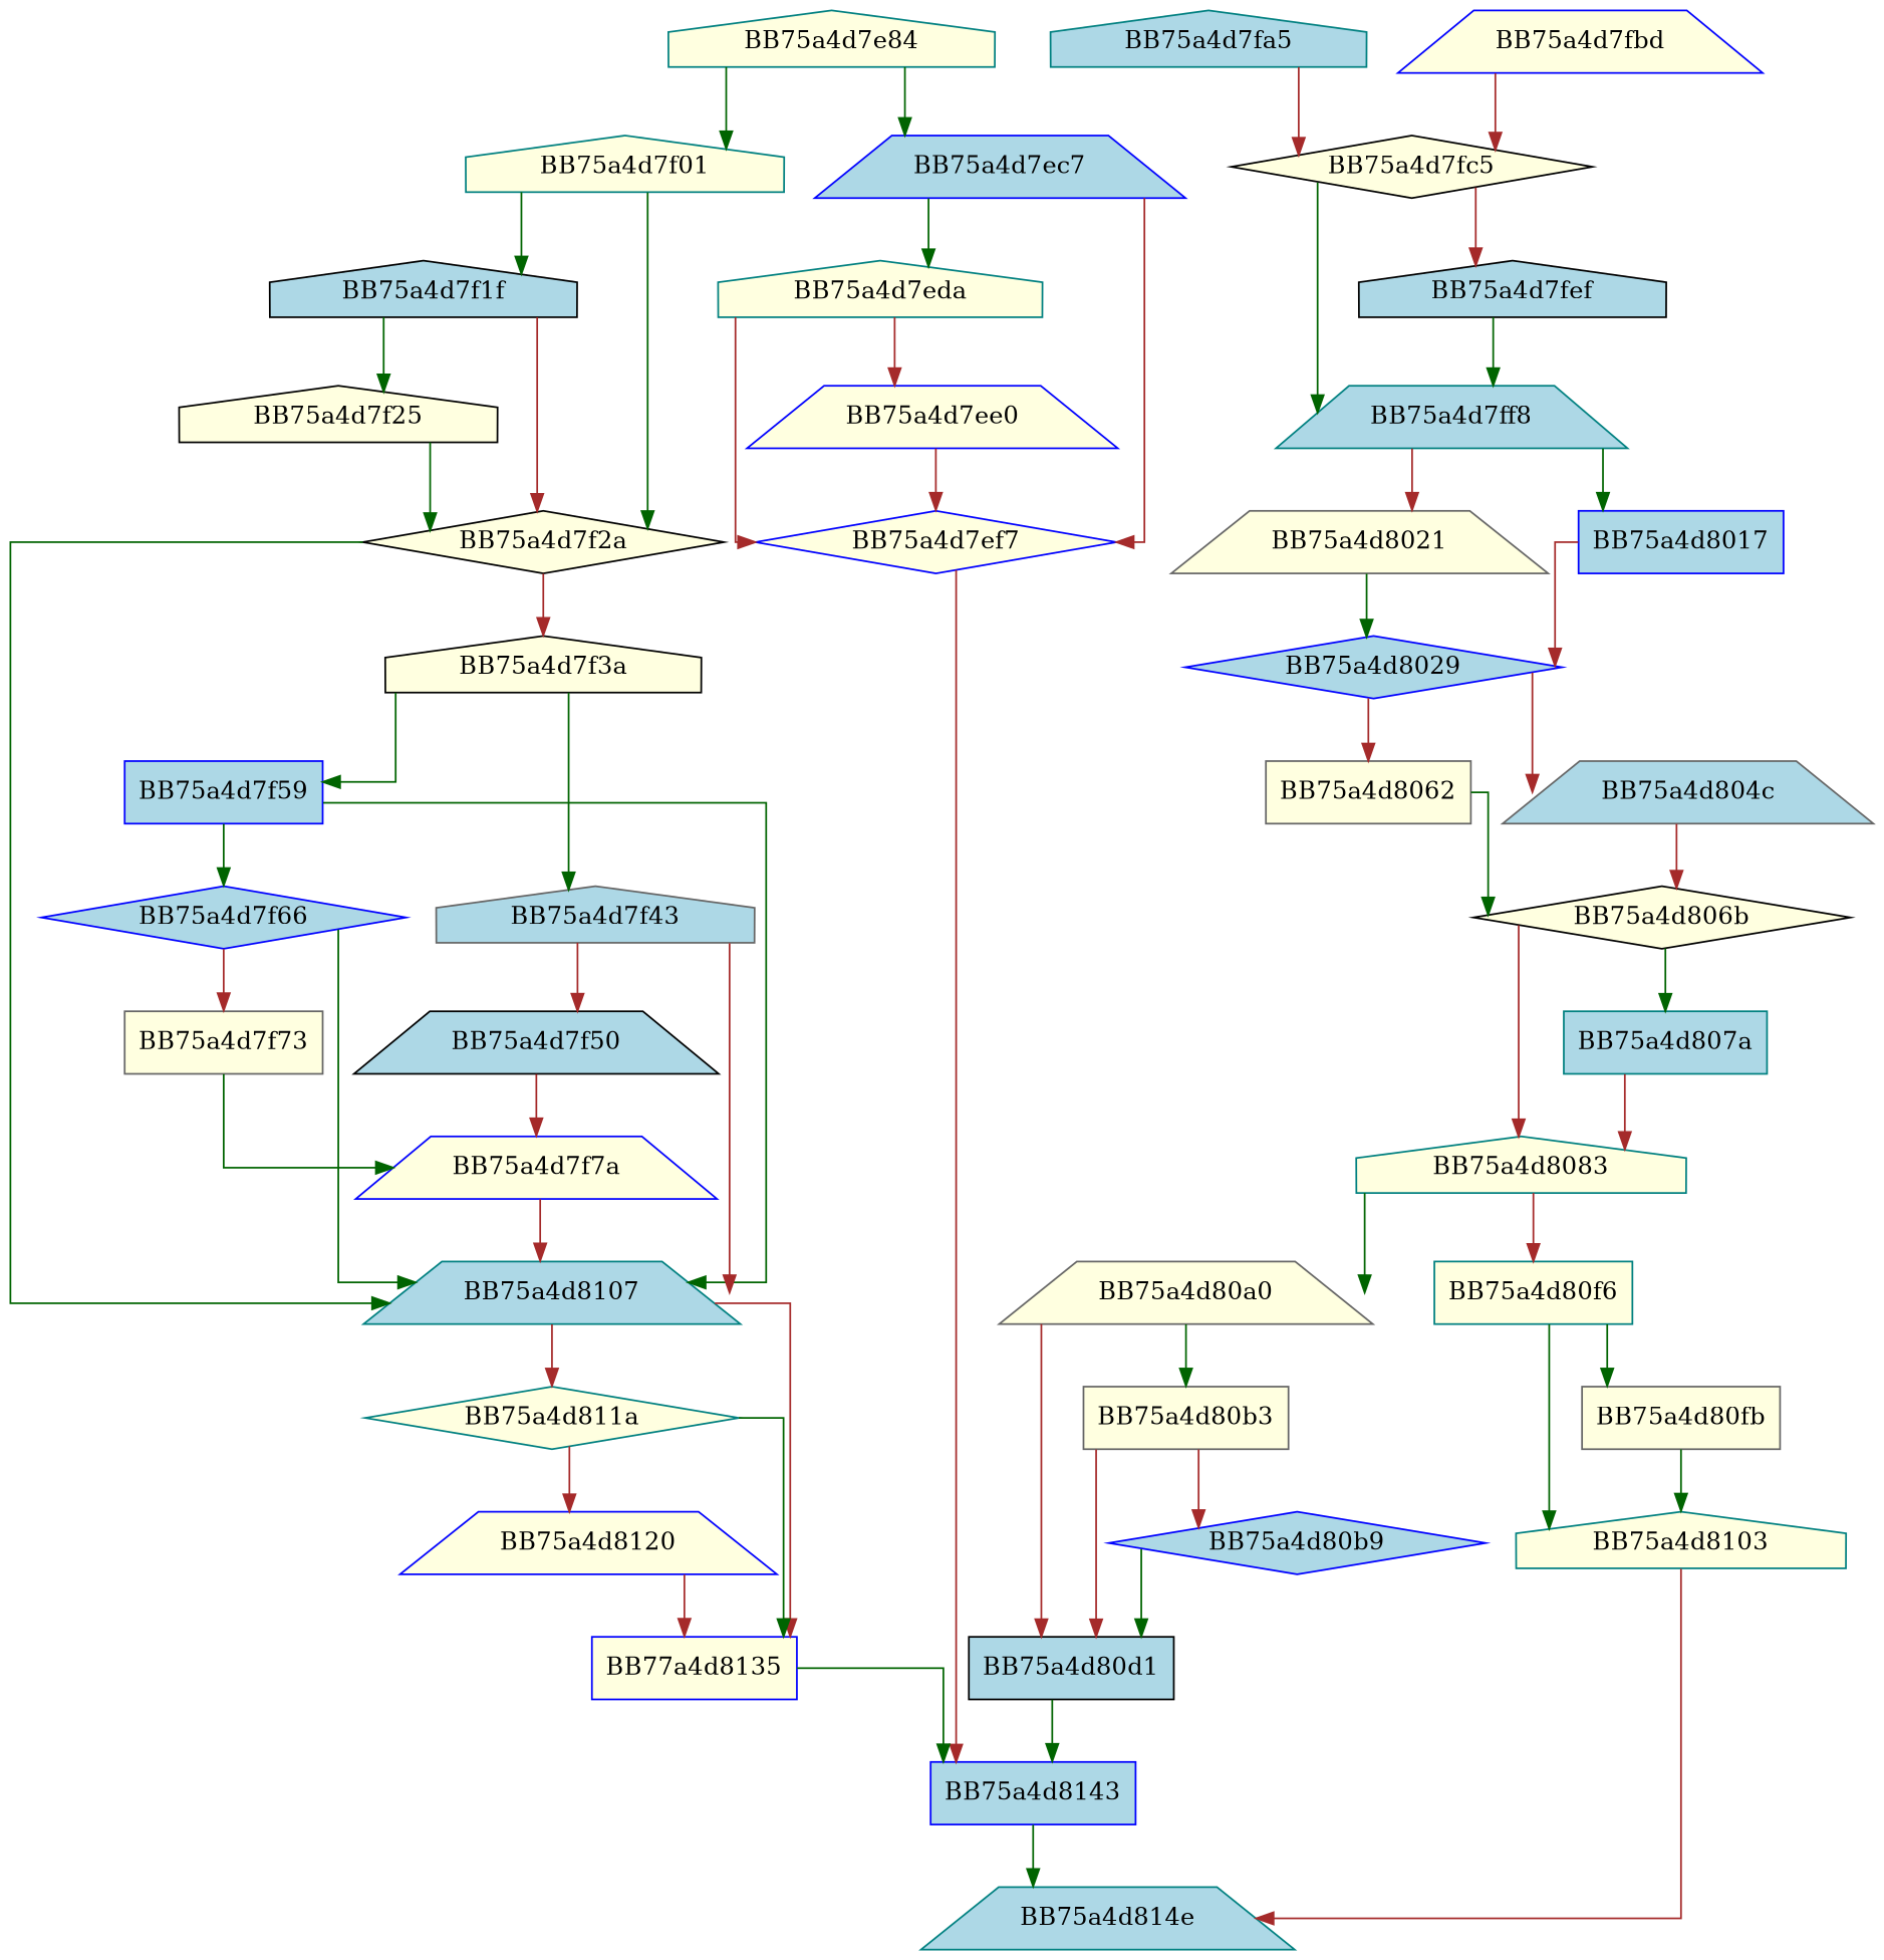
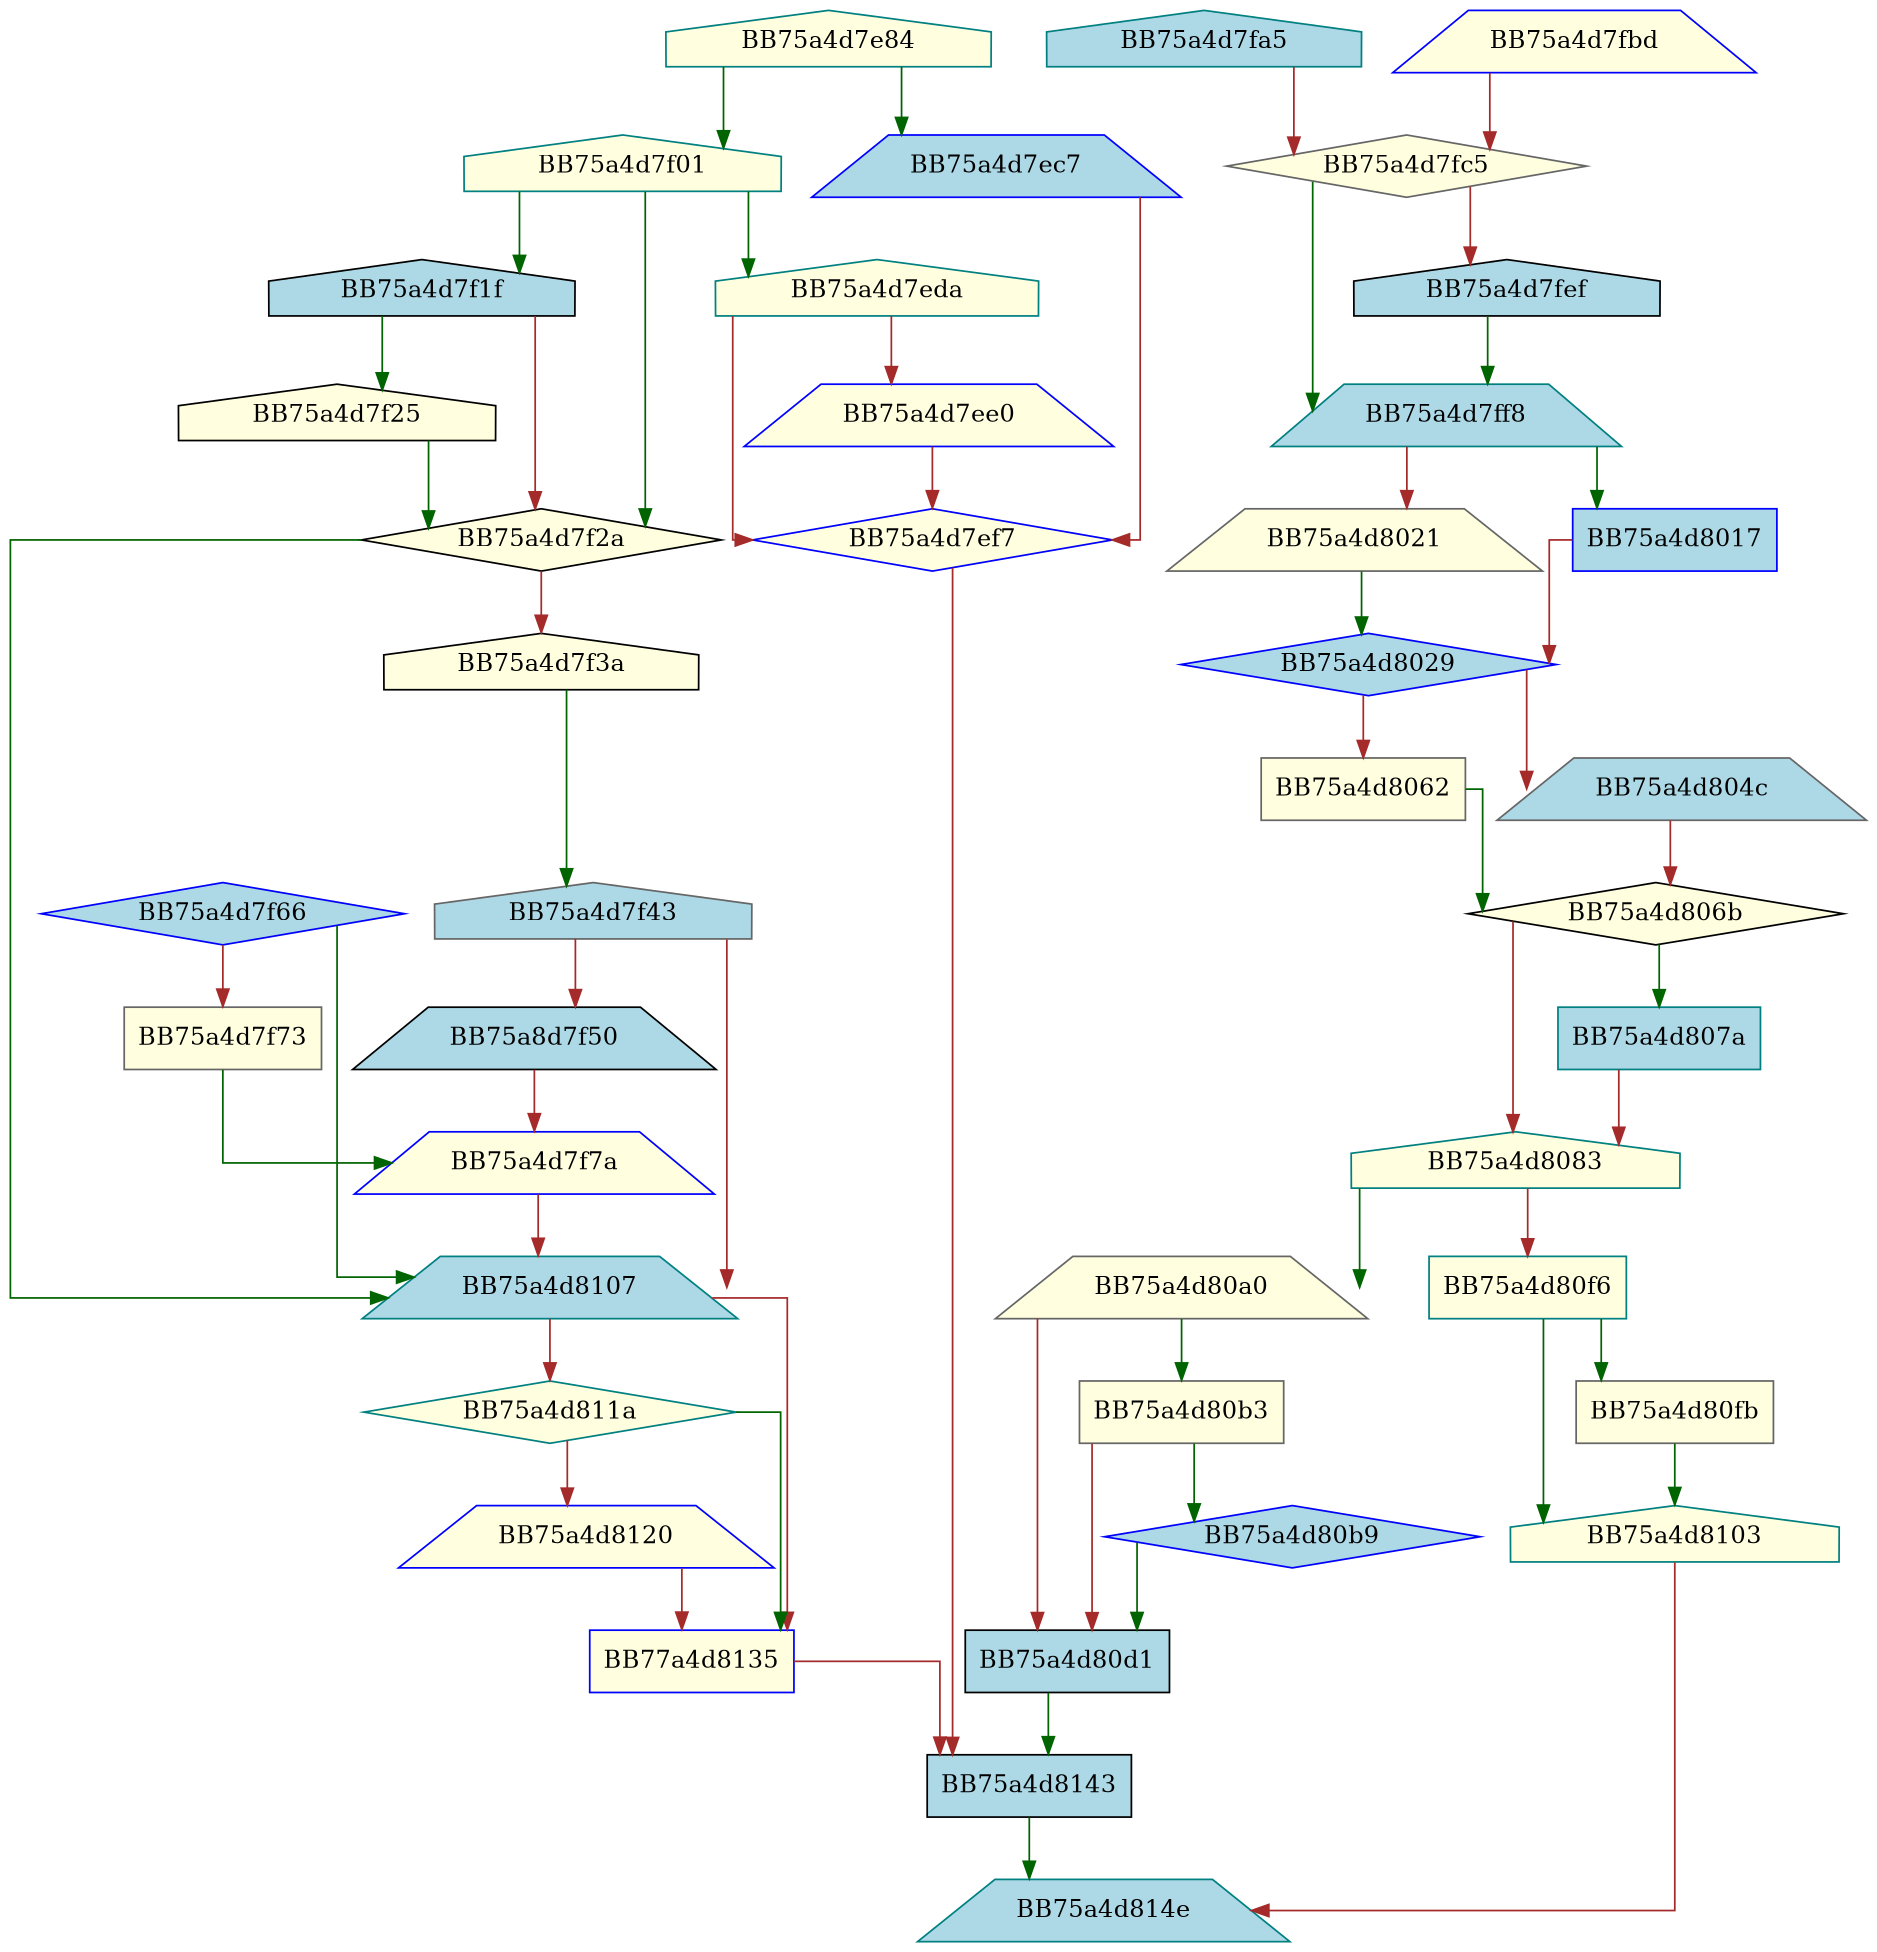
  digraph {
    splines=ortho
    node [color=teal fillcolor=lightyellow shape=trapezium style=filled]
    edge [color=darkgreen]
    BB75a4d7e84 [shape=house]
    BB75a4d7f01 [shape=house]
    BB75a4d7ec7 [color=blue fillcolor=lightblue]
    BB75a4d7f2a [color=black shape=diamond]
    BB75a4d7f1f [color=black fillcolor=lightblue shape=house]
    BB75a4d7ef7 [color=blue shape=diamond]
    BB75a4d7eda [shape=house]
    BB75a4d8107 [fillcolor=lightblue]
    BB75a4d7f3a [color=black shape=house]
    BB75a4d7f25 [color=black shape=house]
-   BB75a4d8143 [color=blue fillcolor=lightblue shape=box]
+   BB75a4d8143 [color=black fillcolor=lightblue shape=box]
    BB75a4d7ee0 [color=blue]
    BB75a4d814e [fillcolor=lightblue]
    n14 [color=blue label=BB77a4d8135 shape=box]
    BB75a4d811a [shape=diamond]
-   BB75a4d7f59 [color=blue fillcolor=lightblue shape=box]
    BB75a4d7f43 [color=gray40 fillcolor=lightblue shape=house]
    BB75a4d8120 [color=blue]
    BB75a4d7f66 [color=blue fillcolor=lightblue shape=diamond]
-   BB75a4d7f50 [color=black fillcolor=lightblue]
+   BB75a4d7f50 [color=black fillcolor=lightblue label=BB75a8d7f50]
    BB75a4d7f73 [color=gray40 shape=box]
    BB75a4d7f7a [color=blue]
    BB75a4d7fbd [color=blue]
-   BB75a4d7fc5 [color=black shape=diamond]
+   BB75a4d7fc5 [color=gray40 shape=diamond]
    BB75a4d7fa5 [fillcolor=lightblue shape=house]
    BB75a4d7ff8 [fillcolor=lightblue]
    BB75a4d7fef [color=black fillcolor=lightblue shape=house]
    BB75a4d8021 [color=gray40]
    BB75a4d8017 [color=blue fillcolor=lightblue shape=box]
    BB75a4d8029 [color=blue fillcolor=lightblue shape=diamond]
    BB75a4d8062 [color=gray40 shape=box]
    BB75a4d804c [color=gray40 fillcolor=lightblue]
    BB75a4d806b [color=black shape=diamond]
    BB75a4d8083 [shape=house]
    BB75a4d807a [fillcolor=lightblue shape=box]
    BB75a4d80f6 [shape=box]
    BB75a4d80a0 [color=gray40]
    BB75a4d8103 [shape=house]
    BB75a4d80fb [color=gray40 shape=box]
    BB75a4d80d1 [color=black fillcolor=lightblue shape=box]
    BB75a4d80b3 [color=gray40 shape=box]
    BB75a4d80b9 [color=blue fillcolor=lightblue shape=diamond]
    BB75a4d7e84 -> BB75a4d7f01
    BB75a4d7e84 -> BB75a4d7ec7
    BB75a4d7f01 -> BB75a4d7f2a
    BB75a4d7f01 -> BB75a4d7f1f
    BB75a4d7ec7 -> BB75a4d7ef7 [color=brown]
-   BB75a4d7ec7 -> BB75a4d7eda
+   BB75a4d7f01 -> BB75a4d7eda
    BB75a4d7f2a -> BB75a4d8107
    BB75a4d7f2a -> BB75a4d7f3a [color=brown]
    BB75a4d7f1f -> BB75a4d7f2a [color=brown]
    BB75a4d7f1f -> BB75a4d7f25
    BB75a4d7ef7 -> BB75a4d8143 [color=brown]
    BB75a4d7eda -> BB75a4d7ef7 [color=brown]
    BB75a4d7eda -> BB75a4d7ee0 [color=brown]
    BB75a4d8107 -> n14 [color=brown]
    BB75a4d8107 -> BB75a4d811a [color=brown]
-   BB75a4d7f3a -> BB75a4d7f59
    BB75a4d7f3a -> BB75a4d7f43
    BB75a4d7f25 -> BB75a4d7f2a
    BB75a4d8143 -> BB75a4d814e
    BB75a4d7ee0 -> BB75a4d7ef7 [color=brown]
-   n14 -> BB75a4d8143
+   n14 -> BB75a4d8143 [color=brown]
    BB75a4d811a -> n14
    BB75a4d811a -> BB75a4d8120 [color=brown]
-   BB75a4d7f59 -> BB75a4d8107
-   BB75a4d7f59 -> BB75a4d7f66
    BB75a4d7f43 -> BB75a4d8107 [color=brown]
    BB75a4d7f43 -> BB75a4d7f50 [color=brown]
    BB75a4d8120 -> n14 [color=brown]
    BB75a4d7f66 -> BB75a4d8107
    BB75a4d7f66 -> BB75a4d7f73 [color=brown]
    BB75a4d7f50 -> BB75a4d7f7a [color=brown]
    BB75a4d7f73 -> BB75a4d7f7a
    BB75a4d7f7a -> BB75a4d8107 [color=brown]
    BB75a4d7fbd -> BB75a4d7fc5 [color=brown]
    BB75a4d7fc5 -> BB75a4d7ff8
    BB75a4d7fc5 -> BB75a4d7fef [color=brown]
    BB75a4d7fa5 -> BB75a4d7fc5 [color=brown]
    BB75a4d7ff8 -> BB75a4d8021 [color=brown]
    BB75a4d7ff8 -> BB75a4d8017
    BB75a4d7fef -> BB75a4d7ff8
    BB75a4d8021 -> BB75a4d8029
    BB75a4d8017 -> BB75a4d8029 [color=brown]
    BB75a4d8029 -> BB75a4d8062 [color=brown]
    BB75a4d8029 -> BB75a4d804c [color=brown]
    BB75a4d8062 -> BB75a4d806b
    BB75a4d804c -> BB75a4d806b [color=brown]
    BB75a4d806b -> BB75a4d8083 [color=brown]
    BB75a4d806b -> BB75a4d807a
    BB75a4d8083 -> BB75a4d80f6 [color=brown]
    BB75a4d8083 -> BB75a4d80a0
    BB75a4d807a -> BB75a4d8083 [color=brown]
    BB75a4d80f6 -> BB75a4d8103
    BB75a4d80f6 -> BB75a4d80fb
    BB75a4d80a0 -> BB75a4d80d1 [color=brown]
    BB75a4d80a0 -> BB75a4d80b3
    BB75a4d8103 -> BB75a4d814e [color=brown]
    BB75a4d80fb -> BB75a4d8103
    BB75a4d80d1 -> BB75a4d8143
    BB75a4d80b3 -> BB75a4d80d1 [color=brown]
-   BB75a4d80b3 -> BB75a4d80b9 [color=brown]
+   BB75a4d80b3 -> BB75a4d80b9
    BB75a4d80b9 -> BB75a4d80d1
  }
